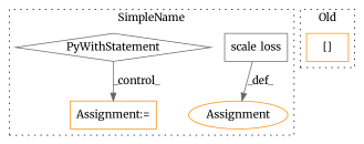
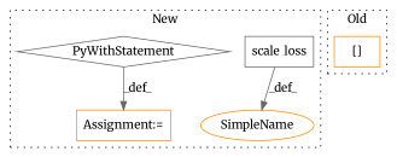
  digraph {
    fontname=Merriweather
    node [color=darkorange fontname=Merriweather shape=box]
    edge [color=gray40 fontname=Merriweather]
    n1 [a=32 color=gray40 l="11,1" label=scale_loss s="7734,7759"]
    n2 [a=104 color=gray40 l="10,2" label=PyWithStatement s="7720,7760" shape=diamond]
-   n3 [a=42 label=Assignment shape=ellipse]
+   n3 [a=42 label=SimpleName shape=ellipse]
    n4 [a=7 l=11 label="Assignment:=" s=7784]
    n5 [a=2 l="5,1" label="[]" s="7190,7196"]
    subgraph cluster_1 {
-     label=SimpleName
+     label=New
      style=dotted
      n1
      n2
      n3
      n4
    }
    subgraph cluster_2 {
      label=Old
      style=dotted
      n5
    }
    n1 -> n3 [label=_def_]
-   n2 -> n4 [label=_control_]
+   n2 -> n4 [label=_def_]
  }
